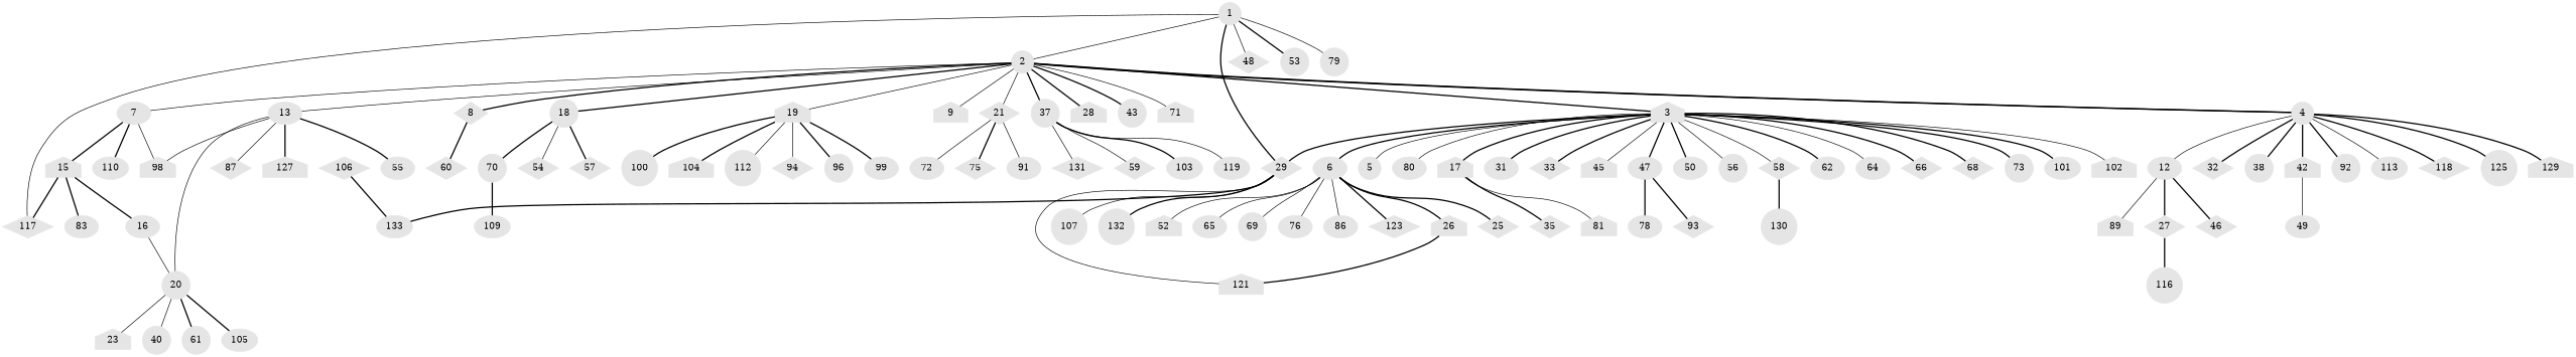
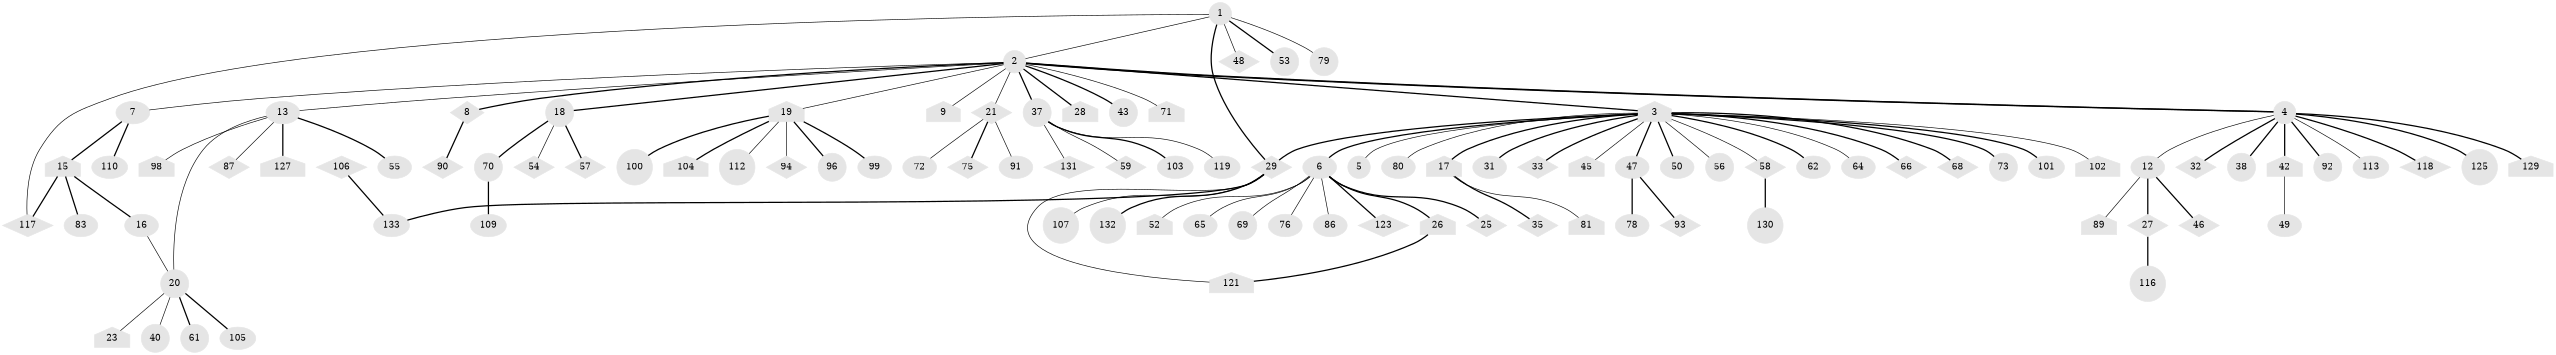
  graph {
    node [color=gray90 shape=ellipse style=filled]
    edge [style=bold]
    1 [shape=circle super="+124"]
    2 [shape=circle super="+11"]
    29 [shape=diamond super="+84"]
    48 [shape=diamond]
    53 [shape=circle super="+54"]
    79 [shape=circle]
    117 [shape=diamond]
    3 [shape=house super="+88"]
    4 [shape=circle super="+122"]
    7 [super="+14"]
    8 [shape=diamond super="+44"]
    9 [shape=house]
    13 [super="+22"]
    18 [shape=circle super="+24"]
    19 [shape=house super="+41"]
    21 [shape=diamond super="+34"]
    28 [shape=house super="+60"]
    37 [shape=circle super="+97"]
    43 [shape=circle]
    71 [shape=house]
    121 [shape=house]
    107 [shape=circle]
    132 [shape=circle]
    133
    5 [shape=circle]
    6 [super="+77"]
    n27 [label=80]
    17 [shape=house super="+30"]
    31
    33 [shape=diamond]
    45 [shape=house]
    47 [super="+63"]
    50
    56 [shape=circle]
    58 [shape=diamond super="+95"]
    62
    64
    66 [shape=diamond]
    68 [shape=diamond]
    73 [shape=circle]
    101
    102 [shape=house super="+120"]
    12 [super="+114"]
    32 [shape=diamond]
    38 [shape=circle]
    42 [shape=house]
    92 [shape=circle super="+108"]
    113
    118 [shape=diamond]
    125 [shape=circle]
    129 [shape=house]
    15 [shape=house super="+74"]
    98 [shape=house]
    110
-   90 [shape=diamond label=60]
+   90 [shape=diamond]
    20 [shape=circle super="+36"]
    55 [super="+67"]
    87 [shape=diamond]
    127 [shape=house]
    n60 [label=54 shape=diamond]
    57 [shape=diamond]
    70 [shape=circle super="+128"]
    94 [shape=diamond]
    96 [shape=circle]
    99
    100 [shape=circle]
    104 [shape=house]
    112 [shape=circle]
    72
    75 [shape=diamond]
    91
    59 [shape=diamond]
    103
    119
    131 [shape=diamond]
    25 [shape=diamond]
    26 [shape=house super="+39"]
    52 [shape=house]
    65
    69 [shape=circle]
    76
    86 [super="+126"]
    123 [shape=diamond]
    35 [shape=diamond super="+85"]
    81 [shape=house]
    78 [super="+111"]
    93 [shape=diamond]
    130 [shape=circle]
    27 [shape=diamond]
    46 [shape=diamond]
    89 [shape=house]
    49 [super="+82"]
    16 [super="+80"]
    83
    116 [shape=circle]
    106 [shape=diamond super="+115"]
    23 [shape=house]
    40 [shape=circle]
    61 [shape=circle]
    105
    109
    1 -- 2 [style=solid]
    1 -- 29
    1 -- 48 [style=solid]
    1 -- 53
    1 -- 79 [style=solid]
    1 -- 117 [style=solid]
    2 -- 3
    2 -- 4
    2 -- 4
    2 -- 7 [style=solid]
    2 -- 8
    2 -- 9 [style=solid]
    2 -- 13 [style=solid weight=2]
    2 -- 18
    2 -- 19 [style=solid]
    2 -- 21 [style=solid]
    2 -- 28
    2 -- 37
    2 -- 43
    2 -- 71 [style=solid]
    29 -- 121 [style=solid]
    29 -- 107 [style=solid]
    29 -- 132
    29 -- 133
    3 -- 29
    3 -- 5 [style=solid]
    3 -- 6
    3 -- n27 [style=solid]
    3 -- 17
    3 -- 31
    3 -- 33
    3 -- 45 [style=solid]
    3 -- 47
    3 -- 50
    3 -- 56 [style=solid]
    3 -- 58 [style=solid]
    3 -- 62
    3 -- 64 [style=solid]
    3 -- 66
    3 -- 68
    3 -- 73
    3 -- 101
    3 -- 102 [style=solid]
    4 -- 12 [style=solid]
    4 -- 32
    4 -- 38
    4 -- 42
    4 -- 92
    4 -- 113 [style=solid]
    4 -- 118
    4 -- 125
    4 -- 129
    7 -- 15
-   7 -- 98 [style=solid]
    7 -- 110
    8 -- 90
    13 -- 98 [style=solid]
    13 -- 20 [style=solid]
    13 -- 55
    13 -- 87 [style=solid]
    13 -- 127
    18 -- n60 [style=solid]
    18 -- 57
    18 -- 70
    19 -- 94 [style=solid]
    19 -- 96
    19 -- 99
    19 -- 100
    19 -- 104
    19 -- 112 [style=solid]
    21 -- 72 [style=solid]
    21 -- 75
    21 -- 91 [style=solid]
    37 -- 59 [style=solid]
    37 -- 103
    37 -- 119 [style=solid]
    37 -- 131 [style=solid]
    6 -- 25
    6 -- 26
    6 -- 52 [style=solid]
    6 -- 65 [style=solid]
    6 -- 69 [style=solid]
    6 -- 76 [style=solid]
    6 -- 86 [style=solid]
    6 -- 123
    17 -- 35
    17 -- 81 [style=solid]
    47 -- 78
    47 -- 93
    58 -- 130
    12 -- 27
    12 -- 46
    12 -- 89 [style=solid]
    42 -- 49 [style=solid]
    15 -- 117
    15 -- 16
    15 -- 83
    20 -- 23 [style=solid]
    20 -- 40 [style=solid]
    20 -- 61
    20 -- 105
    70 -- 109
    26 -- 121
    27 -- 116
    16 -- 20 [style=solid]
    106 -- 133
  }
